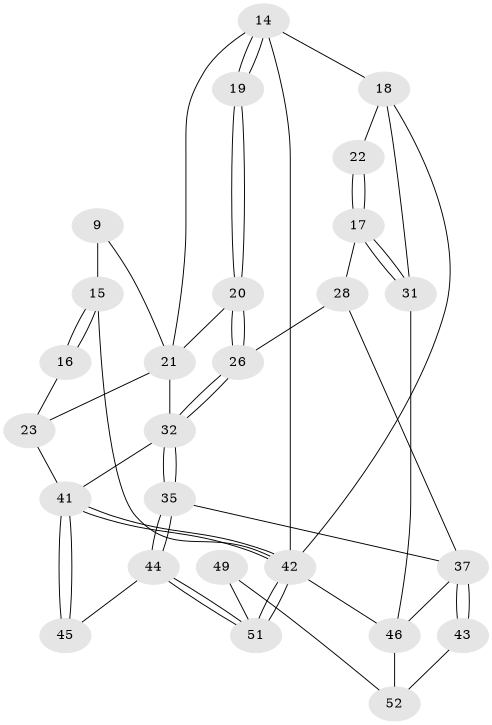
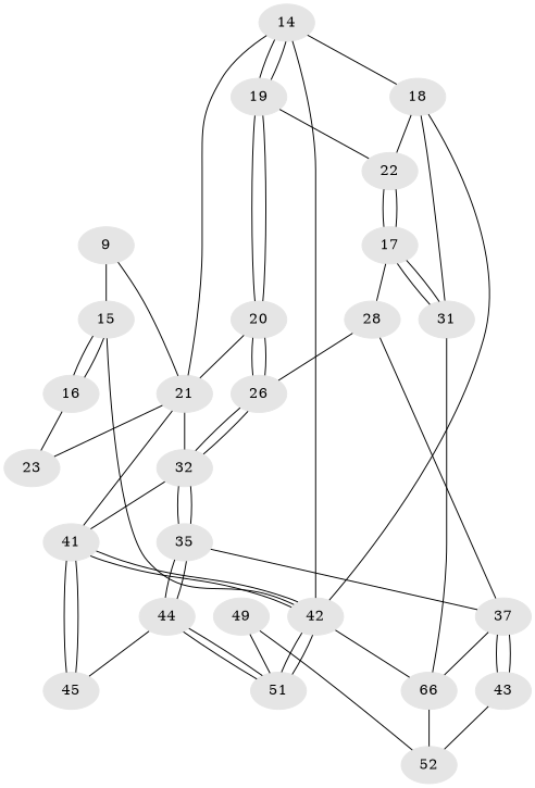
  graph {
    node [color=gray90 style=filled]
    15 [super="+4+12"]
    9
    21 [super="+8"]
    42 [super="+38+10"]
    16
    23
    32 [super="+24"]
    14 [super="+6+13"]
    18 [super="+17"]
    19
    22
    31 [super="+30"]
    20
-   46 [super="+36+40+39"]
+   46 [super="+36+40+39" label=66]
    51 [super="+50"]
    41 [super="+26+25"]
    n17 [label=17]
    n18 [label=26]
    35
    28
    45
    37 [super="+33+34"]
    43
    52 [super="+48"]
    44
    49
    15 -- 42 [weight=3]
    15 -- 16 [weight=2]
    15 -- 16
    9 -- 15 [weight=2]
    9 -- 21
    21 -- 23
    21 -- 32
    42 -- 46
    42 -- 51 [weight=2]
    42 -- 51
    16 -- 23
-   23 -- 41
+   21 -- 41
    32 -- 41
    32 -- 35
    32 -- 35
    14 -- 21
    14 -- 42 [weight=2]
    14 -- 18
    14 -- 19
    14 -- 19
    18 -- 42
    18 -- 22
    18 -- 31
+   19 -- 22
    19 -- 20
    19 -- 20
    22 -- n17
    22 -- n17
    31 -- 46 [weight=2]
    20 -- 21
    20 -- n18
    20 -- n18
    46 -- 52 [weight=2]
    41 -- 42
    41 -- 42
    41 -- 45 [weight=2]
    41 -- 45
    n17 -- 31
    n17 -- 31
    n17 -- 28
    n18 -- 32
    n18 -- 32
    35 -- 37
    35 -- 44
    35 -- 44
    28 -- n18
    28 -- 37
    37 -- 46
    37 -- 43 [weight=2]
    37 -- 43
    43 -- 52
    44 -- 51
    44 -- 51
    44 -- 45
    49 -- 51
    49 -- 52 [weight=2]
  }
